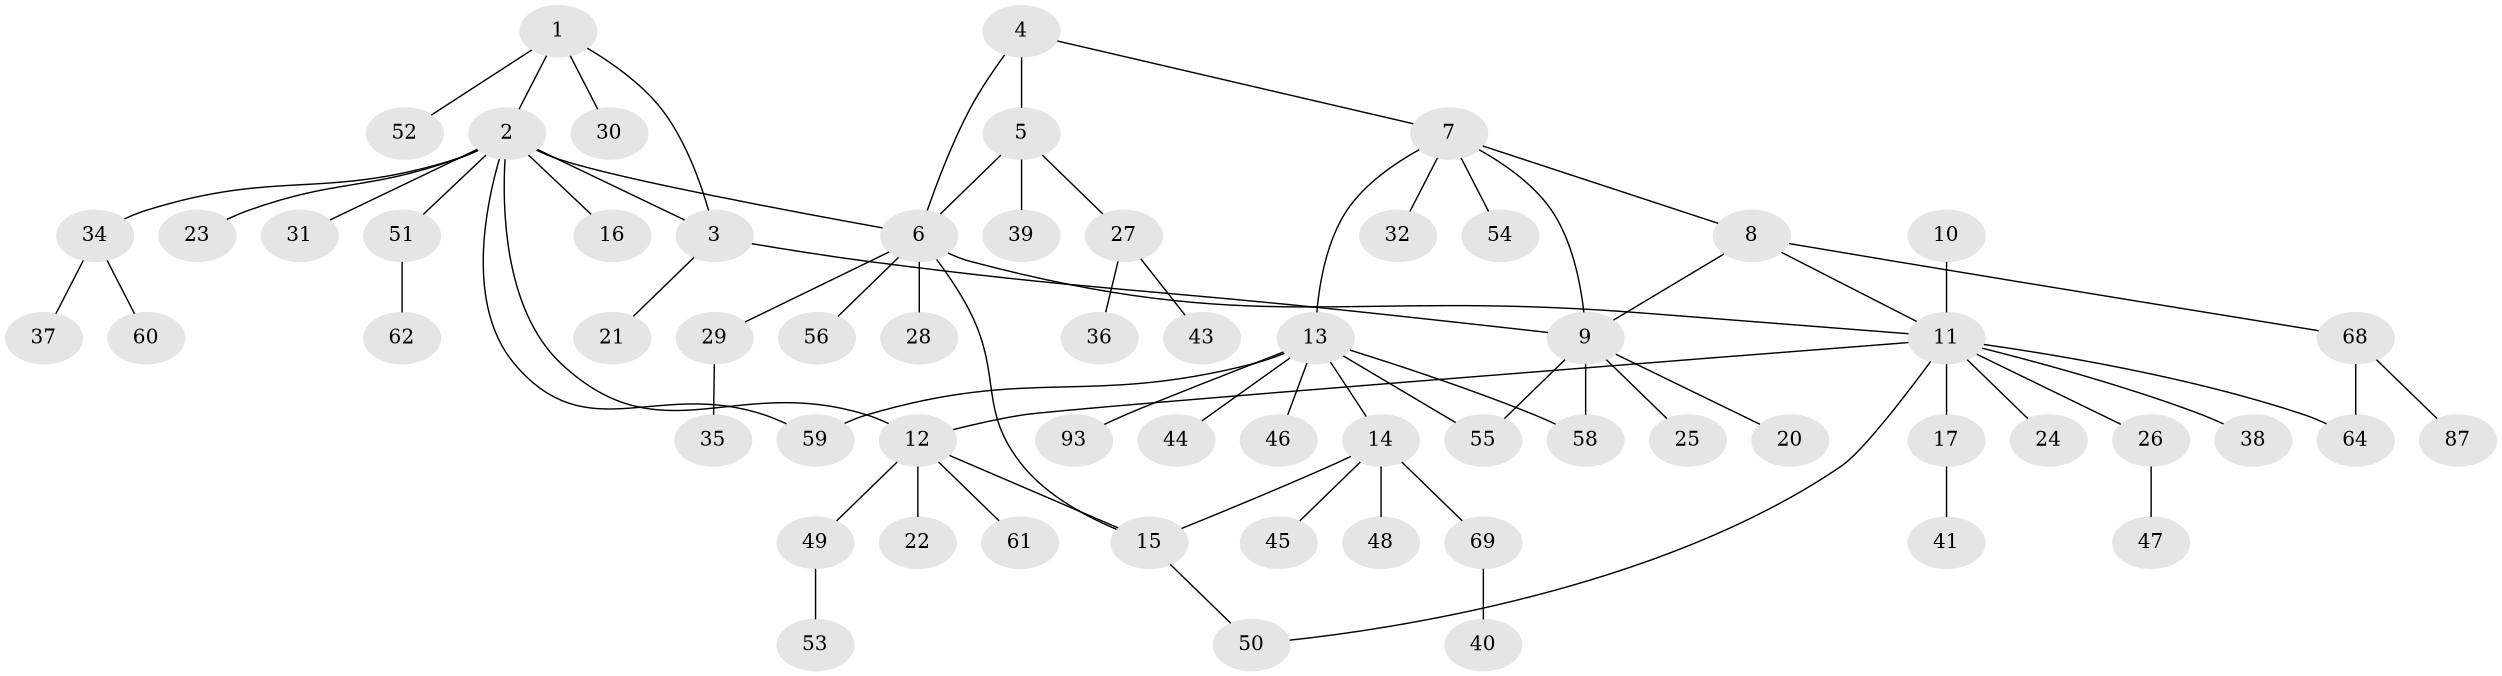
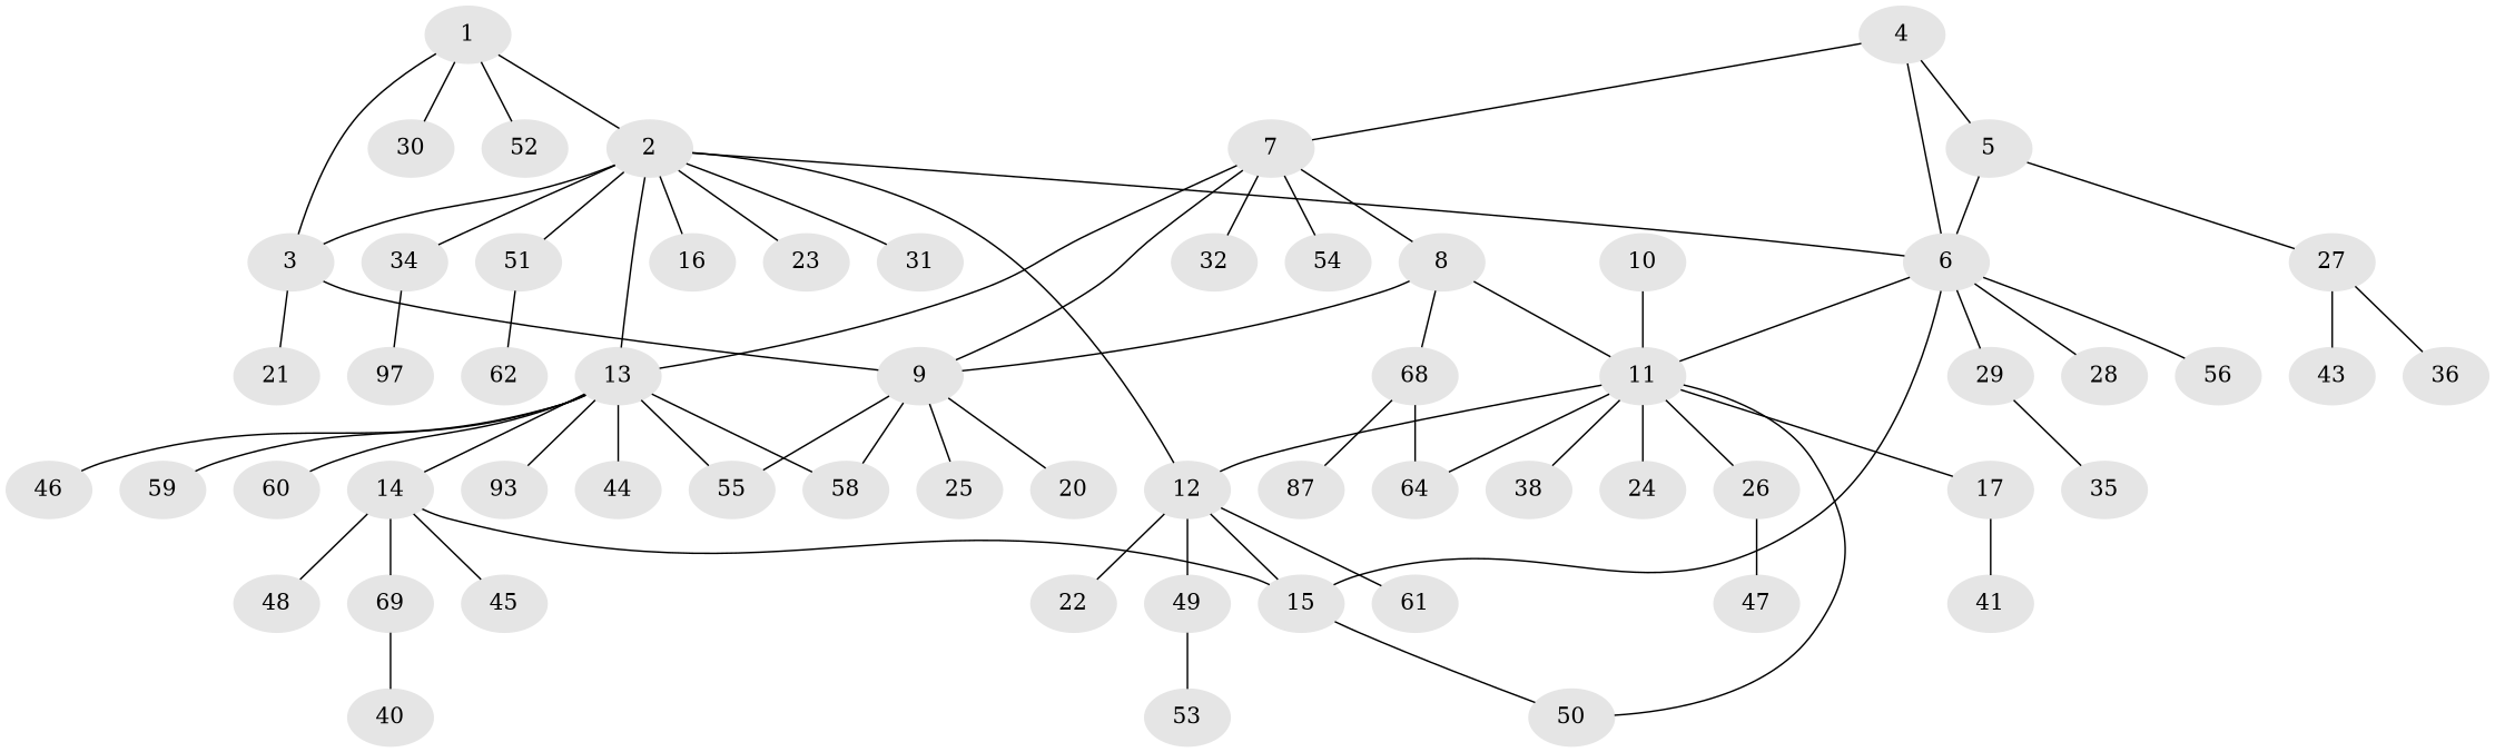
  graph {
    node [color=gray90 style=filled]
    1
    2
    3
    30
    52
    6
    12
    13
    16
    23
    31
    34
    51
    9
    21
    11
    15
    28
    29
    56
    22
    49
    61
    55
    58
    14
    n27 [label=93]
    44
    46
    59
    60
-   37
+   37 [label=97]
    62
    20
    25
    4
    5
    7
    27
-   39
    8
    32
    54
    36
    43
    17
    24
    26
    38
    50
    64
    35
    n53 [label=68]
    n54 [label=87]
    10
    41
    47
    53
    n59 [label=69]
    45
    48
    40
    1 -- 2
    1 -- 3
    1 -- 30
    1 -- 52
    2 -- 3
    2 -- 6
    2 -- 12
-   2 -- 59
+   2 -- 13
    2 -- 16
    2 -- 23
    2 -- 31
    2 -- 34
    2 -- 51
    3 -- 9
    3 -- 21
    6 -- 11
    6 -- 15
    6 -- 28
    6 -- 29
    6 -- 56
    12 -- 15
    12 -- 22
    12 -- 49
    12 -- 61
    13 -- 55
    13 -- 58
    13 -- 14
    13 -- n27
    13 -- 44
    13 -- 46
    13 -- 59
-   34 -- 60
+   13 -- 60
    34 -- 37
    51 -- 62
    9 -- 55
    9 -- 58
    9 -- 20
    9 -- 25
    11 -- 12
    11 -- 17
    11 -- 24
    11 -- 26
    11 -- 38
    11 -- 50
    11 -- 64
    15 -- 50
    29 -- 35
    49 -- 53
    14 -- 15
    14 -- n59
    14 -- 45
    14 -- 48
    4 -- 6
    4 -- 5
    4 -- 7
    5 -- 6
    5 -- 27
-   5 -- 39
    7 -- 13
    7 -- 9
    7 -- 8
    7 -- 32
    7 -- 54
    27 -- 36
    27 -- 43
    8 -- 9
    8 -- 11
    8 -- n53
    17 -- 41
    26 -- 47
    n53 -- 64
    n53 -- n54
    10 -- 11
    n59 -- 40
  }
